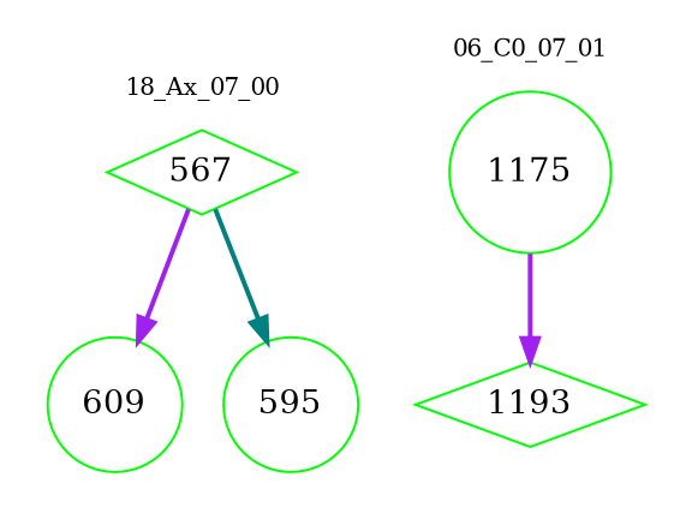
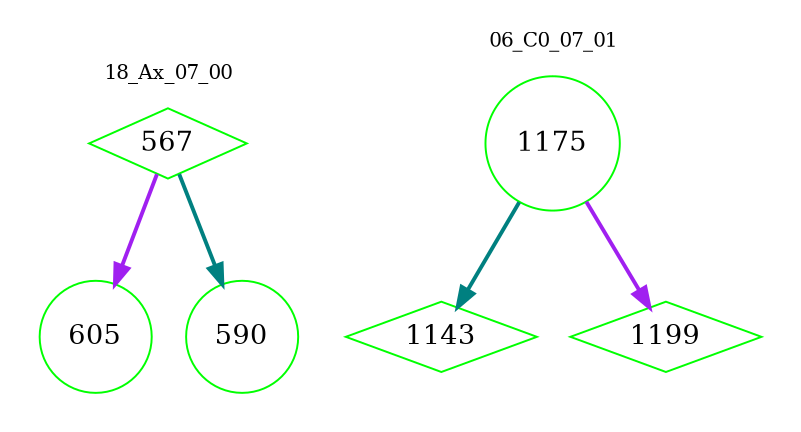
  digraph {
    node [color=green shape=diamond]
    edge [color=purple style=bold]
    n1 [label=567]
-   n2 [label=609 shape=circle]
-   n3 [label=595 shape=circle]
+   n2 [label=605 shape=circle]
+   n3 [label=590 shape=circle]
    n4 [label=1175 shape=circle]
-   n6 [label=1193]
+   n5 [label=1143]
+   n6 [label=1199]
    subgraph cluster_1 {
      color=white
      fontsize=10
      label="18_Ax_07_00"
      n1
      n2
      n3
    }
    subgraph cluster_2 {
      color=white
      fontsize=10
      label="06_C0_07_01"
      n4
+     n5
      n6
    }
    n1 -> n2
    n1 -> n3 [color=teal]
+   n4 -> n5 [color=teal]
    n4 -> n6
  }
